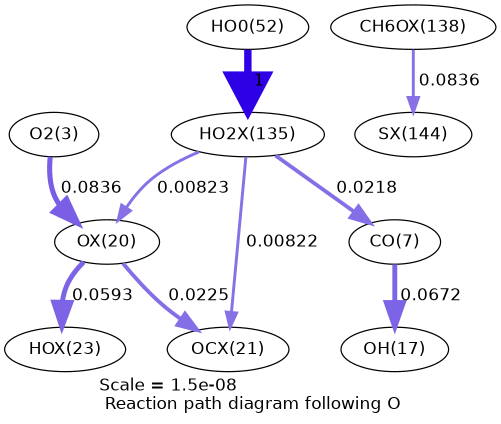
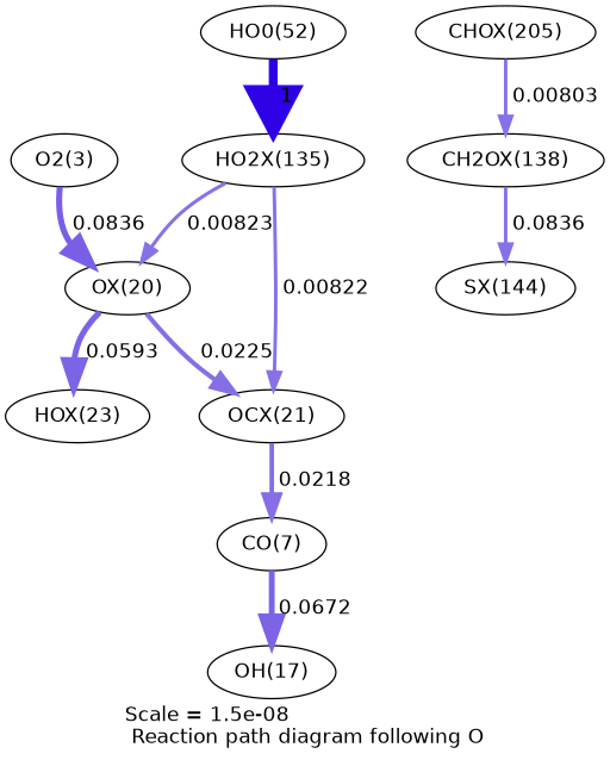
  digraph {
    fontname=Helvetica
    label="Scale = 1.5e-08\l Reaction path diagram following O"
    node [fontname=Helvetica]
    edge [arrowsize=1.19 color="0.7, 0.508, 0.9" fontname=Helvetica penwidth=2.38]
    n1 [label="O2(3)"]
    n2 [label="OX(20)"]
    n3 [label="HOX(23)"]
    n4 [label="OCX(21)"]
    n5 [label="CO(7)"]
    n6 [label="OH(17)"]
    n7 [label="HO2X(135)"]
    n8 [label="SX(144)"]
    n9 [label="HO0(52)"]
-   n10 [label="CH6OX(138)"]
+   n10 [label="CH2OX(138)"]
+   n11 [label="CHOX(205)"]
    n1 -> n2 [arrowsize=2.06 color="0.7, 0.584, 0.9" label=" 0.0836" penwidth=4.13]
    n2 -> n3 [arrowsize=1.99 color="0.7, 0.569, 0.9" label=" 0.0593" penwidth=3.99]
    n2 -> n4 [arrowsize=1.57 color="0.7, 0.522, 0.9" label=" 0.0225" penwidth=3.14]
-   n7 -> n5 [arrowsize=1.56 color="0.7, 0.522, 0.9" label=" 0.0218" penwidth=3.11]
+   n4 -> n5 [arrowsize=1.56 color="0.7, 0.522, 0.9" label=" 0.0218" penwidth=3.11]
    n5 -> n6 [arrowsize=1.98 color="0.7, 0.567, 0.9" label=" 0.0672" penwidth=3.96]
    n7 -> n2 [label=" 0.00823"]
    n7 -> n4 [label=" 0.00822"]
    n9 -> n7 [arrowsize=3 color="0.7, 1.5, 0.9" label=" 1" penwidth=6]
    n10 -> n8 [label=" 0.0836"]
+   n11 -> n10 [arrowsize=1.18 label=" 0.00803" penwidth=2.36]
  }
